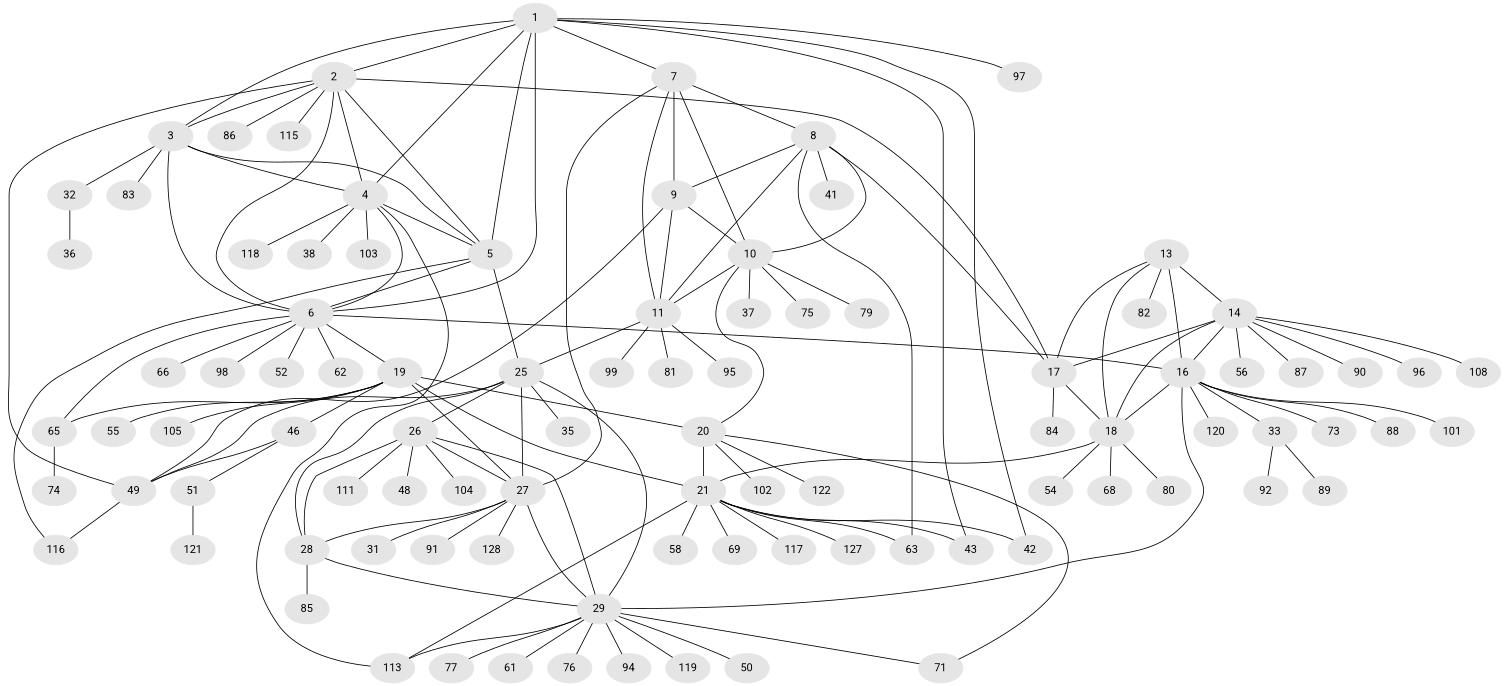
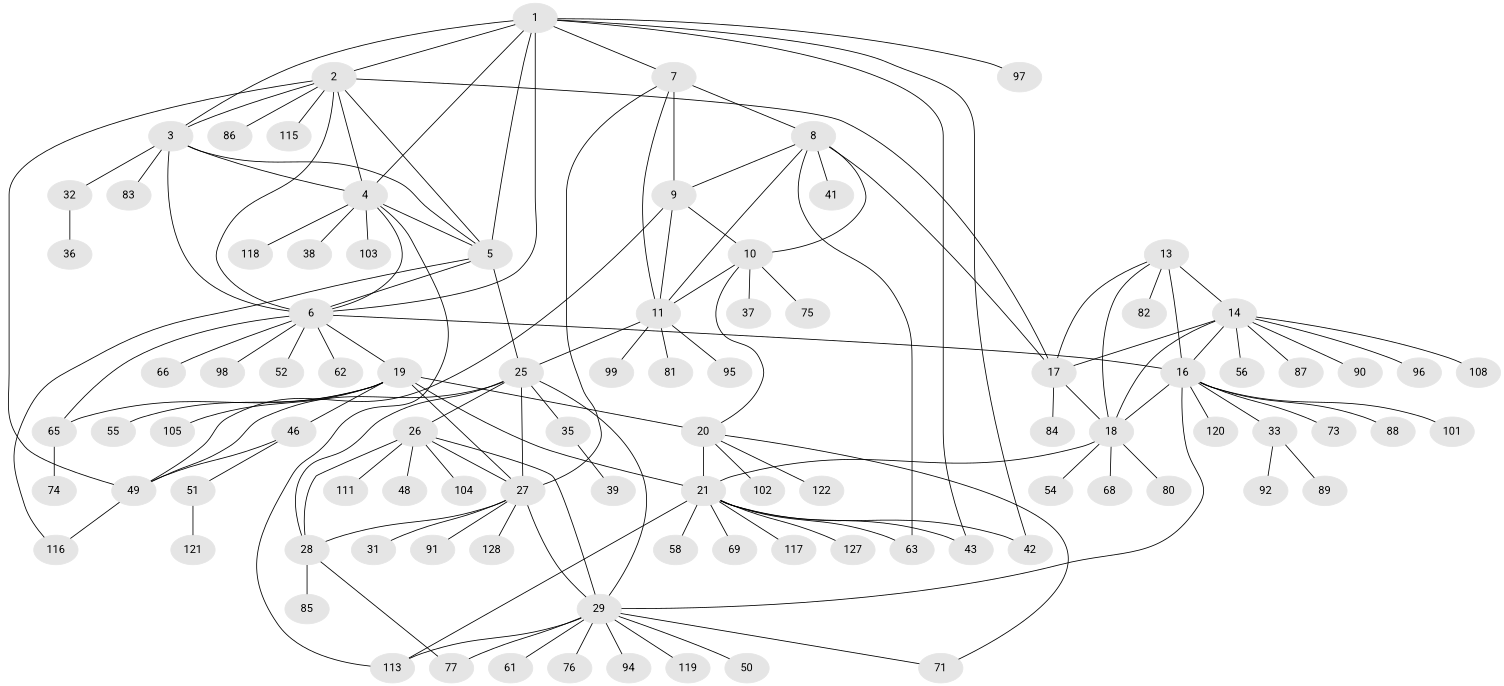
  graph {
    fontname=Roboto
    node [color=gray90 fontname=Roboto style=filled]
    edge [fontname=Roboto]
    1 [super="+72"]
    2 [super="+64"]
    3 [super="+112"]
    4 [super="+93"]
    5 [super="+125"]
    6 [super="+34"]
    7 [super="+106"]
    43 [super="+57"]
    n9 [label=42 super="+53"]
    97 [super="+109"]
    17 [super="+110"]
    49 [super="+70"]
    86
    115
    32
    83
    38
    103
    113 [super="+114"]
    118
    25 [super="+30"]
    116
    16 [super="+42"]
    19 [super="+23"]
    52
    62
    65
    66
    98
    8 [super="+123"]
    9 [super="+59"]
    10 [super="+12"]
    11 [super="+67"]
    27
    18 [super="+124"]
    84
    36
    29 [super="+44"]
    26 [super="+60"]
    28
    35
    33 [super="+47"]
    73
    88
    101
    120
    20 [super="+22"]
    21 [super="+24"]
    46
    55
    105
    74
    41
    63
    37 [super="+126"]
    75
-   79
    81
    95
    99
    31
    91
    128
    71 [super="+100"]
    102
    122
    13 [super="+78"]
    14 [super="+15"]
    82
    56
    87
    90
    96
    108
    54
    68
    80
    50
    61
    76
    77
    94
    119
    89
    92
    58
    69
    117
    127
    51
    48
    104
    111
    85
+   39
    121
    1 -- 2
    1 -- 3
    1 -- 4
    1 -- 5
    1 -- 6
    1 -- 7
    1 -- 43
    1 -- n9
    1 -- 97
    2 -- 3
    2 -- 4
    2 -- 5
    2 -- 6
    2 -- 17
    2 -- 49
    2 -- 86
    2 -- 115
    3 -- 4
    3 -- 5
    3 -- 6
    3 -- 32
    3 -- 83
    4 -- 5
    4 -- 6
    4 -- 38
    4 -- 103
    4 -- 113
    4 -- 118
    5 -- 6
    5 -- 25
    5 -- 116
    6 -- 16
    6 -- 19
    6 -- 52
    6 -- 62
    6 -- 65
    6 -- 66
    6 -- 98
    7 -- 8
    7 -- 9
-   7 -- 10 [weight=2]
    7 -- 11
    7 -- 27
    17 -- 18
    17 -- 84
    49 -- 116
    32 -- 36
    25 -- 49
    25 -- 27 [weight=2]
    25 -- 29 [weight=2]
    25 -- 26 [weight=2]
    25 -- 28 [weight=2]
    25 -- 35
    16 -- 18
    16 -- 29
    16 -- 33
    16 -- 73
    16 -- 88
    16 -- 101
    16 -- 120
    19 -- 65
    19 -- 27
    19 -- 20 [weight=4]
    19 -- 21 [weight=4]
    19 -- 46
    19 -- 55
    19 -- 105
    65 -- 74
    8 -- 17
    8 -- 9
    8 -- 10 [weight=2]
    8 -- 11
    8 -- 41
    8 -- 63
    9 -- 49
    9 -- 10 [weight=2]
    9 -- 11
    10 -- 11 [weight=2]
    10 -- 20
    10 -- 37
    10 -- 75
-   10 -- 79
    11 -- 25
    11 -- 81
    11 -- 95
    11 -- 99
    27 -- 29
    27 -- 28
    27 -- 31
    27 -- 91
    27 -- 128
    18 -- 21
    18 -- 54
    18 -- 68
    18 -- 80
    29 -- 113
    29 -- 71
    29 -- 50
    29 -- 61
    29 -- 76
    29 -- 77
    29 -- 94
    29 -- 119
    26 -- 27
    26 -- 29
    26 -- 28
    26 -- 48
    26 -- 104
    26 -- 111
-   28 -- 29
+   28 -- 77
    28 -- 85
+   35 -- 39
    33 -- 89
    33 -- 92
    20 -- 21 [weight=4]
    20 -- 71
    20 -- 102
    20 -- 122
    21 -- 43
    21 -- n9
    21 -- 113
    21 -- 63
    21 -- 58
    21 -- 69
    21 -- 117
    21 -- 127
    46 -- 49
    46 -- 51
    13 -- 17
    13 -- 16
    13 -- 18
    13 -- 14 [weight=2]
    13 -- 82
    14 -- 17 [weight=2]
    14 -- 16 [weight=2]
    14 -- 18 [weight=2]
    14 -- 56
    14 -- 87
    14 -- 90
    14 -- 96
    14 -- 108
    51 -- 121
  }
